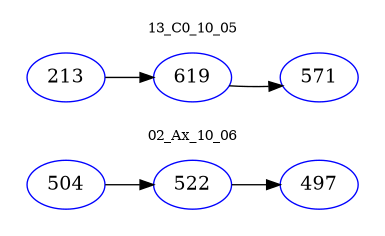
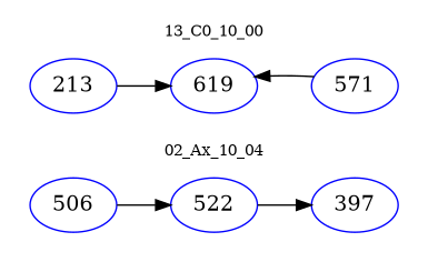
  digraph {
    rankdir=LR
    node [color=blue]
    edge [color=black]
-   n1 [label=504]
+   n1 [label=506]
    n2 [label=522]
-   n3 [label=497]
+   n3 [label=397]
    n4 [label=213]
    n5 [label=619]
    n6 [label=571]
    subgraph cluster_1 {
      color=white
      fontsize=10
-     label="02_Ax_10_06"
+     label="02_Ax_10_04"
      n1
      n2
      n3
    }
    subgraph cluster_2 {
      color=white
      fontsize=10
-     label="13_C0_10_05"
+     label="13_C0_10_00"
      n4
      n5
      n6
    }
    n1 -> n2
    n2 -> n3
    n4 -> n5
-   n5 -> n6
+   n6 -> n5
  }
